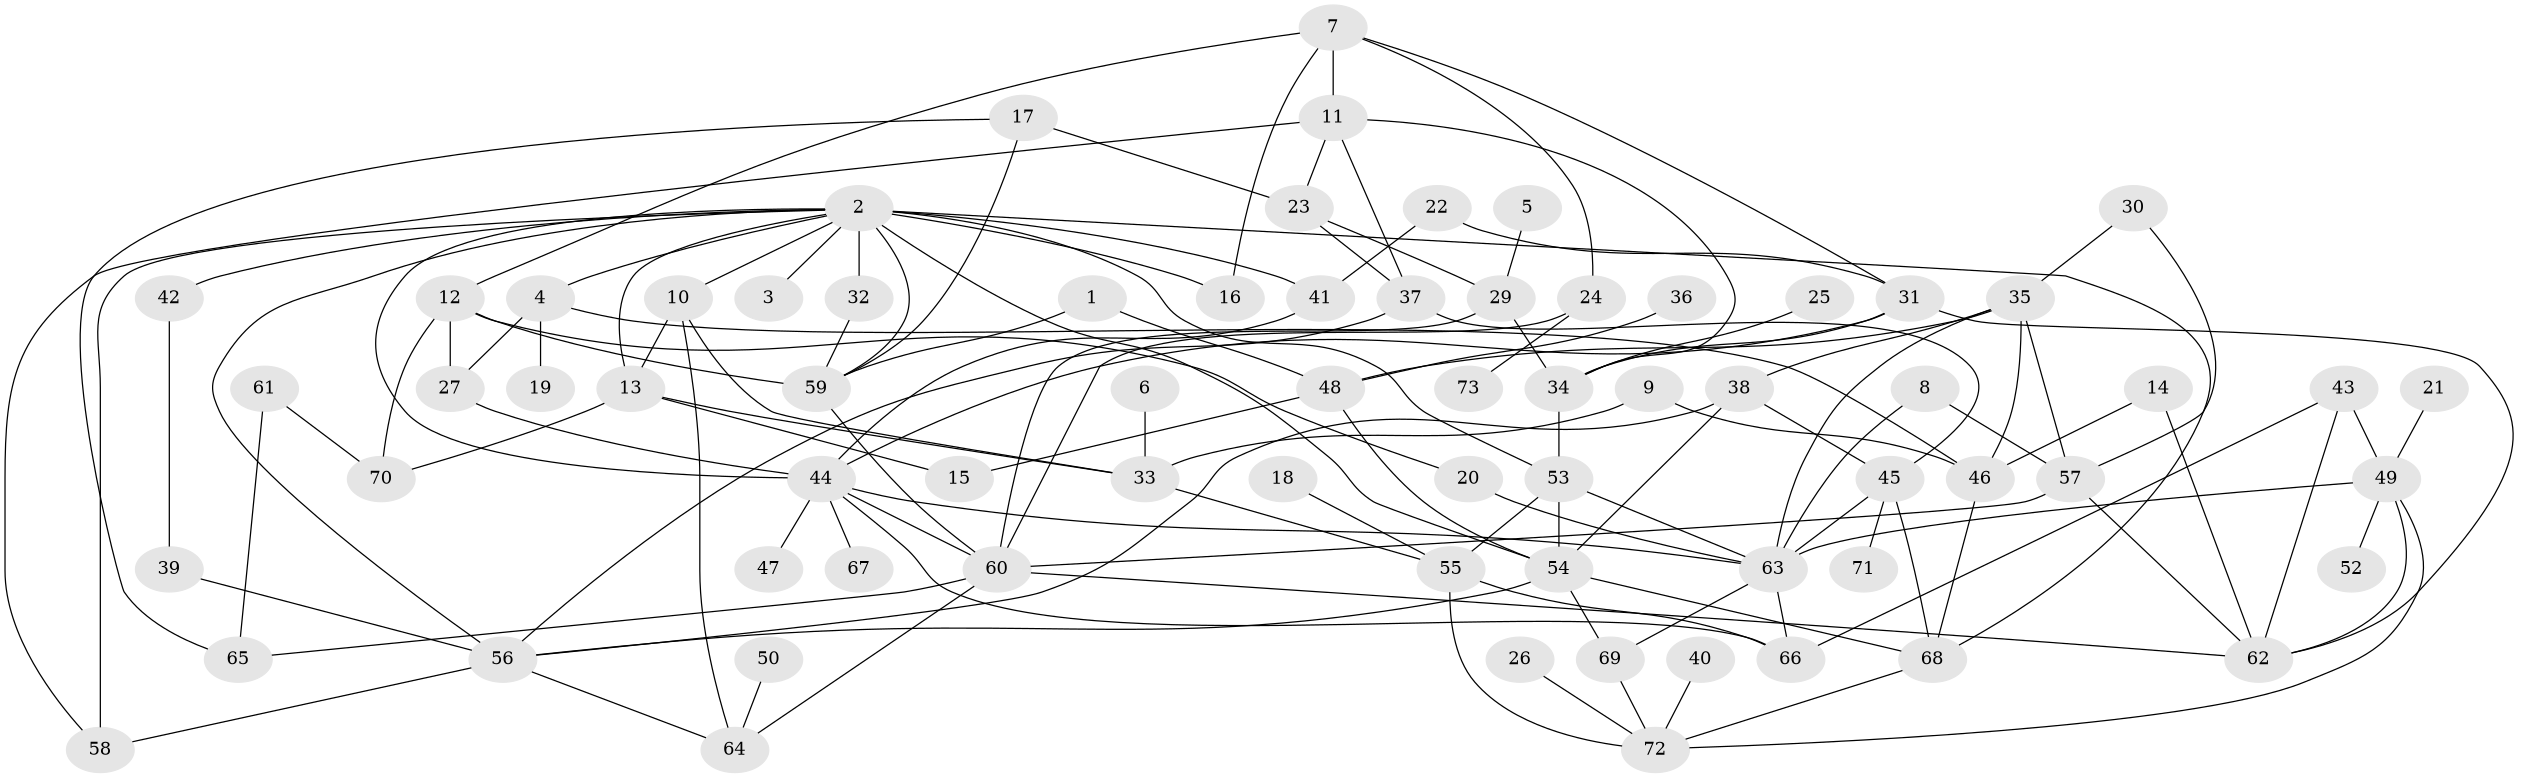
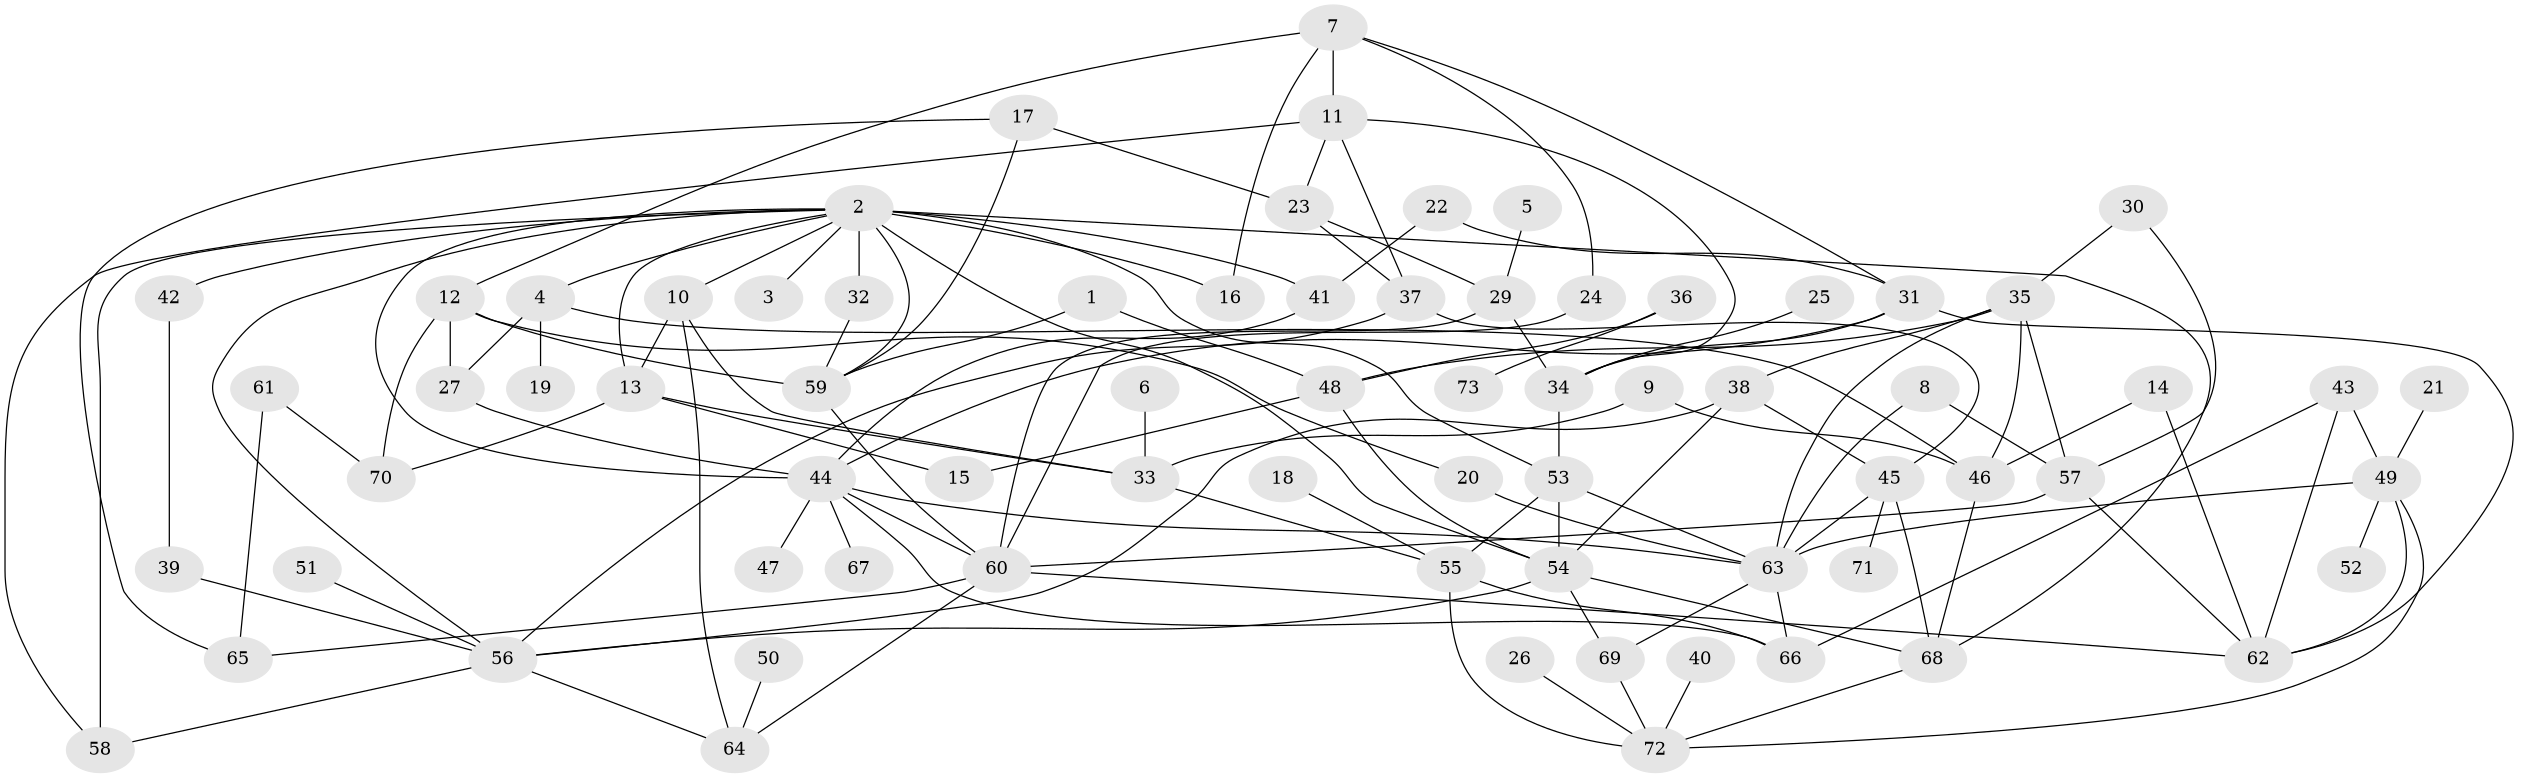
  graph {
    node [color=gray90 style=filled]
    edge [weight=1.0]
    1
    48
    59
    54
    15
    60
    2
    3
    4
    10
    13
    16
    32
    41
    42
    44
    53
    56
    58
    68
    19
    27
    46
    33
    64
    70
    39
    63
    66
    47
    67
    55
    69
    72
    5
    29
    34
    6
    7
    11
    12
    24
    31
    23
    37
    20
    73
    62
    8
    57
    9
    45
    14
    17
    65
    18
    21
    49
    52
    22
    25
    26
    30
    35
    38
    36
    71
    40
    43
    50
+   51
    61
    1 -- 48
    1 -- 59
    48 -- 54
    48 -- 15
    59 -- 60
    54 -- 56
    54 -- 68
    54 -- 69
    60 -- 64
    60 -- 62
    60 -- 65
    2 -- 59
    2 -- 54
    2 -- 3
    2 -- 4
    2 -- 10
    2 -- 13
    2 -- 16
    2 -- 32
    2 -- 41
    2 -- 42
    2 -- 44
    2 -- 53 [weight=3.0]
    2 -- 56
    2 -- 58
    2 -- 68
    4 -- 19
    4 -- 27
    4 -- 46
    10 -- 13
    10 -- 33
    10 -- 64
    13 -- 15
    13 -- 33
    13 -- 70
    32 -- 59
    41 -- 44 [weight=2.0]
    42 -- 39
    44 -- 60 [weight=2.0]
    44 -- 63
    44 -- 66
    44 -- 47
    44 -- 67
    53 -- 54
    53 -- 63
    53 -- 55
    56 -- 58
    56 -- 64
    68 -- 72
    27 -- 44
    46 -- 68
    33 -- 55
    39 -- 56
    63 -- 66
    63 -- 69
    55 -- 66
    55 -- 72
    69 -- 72
    5 -- 29
    29 -- 60
    29 -- 34
    34 -- 53
    6 -- 33
    7 -- 16
    7 -- 11
    7 -- 12
    7 -- 24
    7 -- 31
    11 -- 58
    11 -- 34
    11 -- 23
    11 -- 37
    12 -- 59
    12 -- 27
    12 -- 70
    12 -- 20
    24 -- 60
-   24 -- 73
+   36 -- 73
    31 -- 44 [weight=2.0]
    31 -- 34
    31 -- 62
    23 -- 29
    23 -- 37
    37 -- 56
    37 -- 45
    20 -- 63
    8 -- 63
    8 -- 57
    57 -- 60
    57 -- 62
    9 -- 46
    9 -- 33
    45 -- 68
    45 -- 63
    45 -- 71
    14 -- 46
    14 -- 62
    17 -- 59
    17 -- 23
    17 -- 65
    18 -- 55
    21 -- 49
    49 -- 63
    49 -- 72
    49 -- 62
    49 -- 52
    22 -- 41
    22 -- 31
    25 -- 34
    26 -- 72
    30 -- 57
    30 -- 35
    35 -- 48
    35 -- 46
    35 -- 63
    35 -- 57
    35 -- 38
    38 -- 54
    38 -- 56
    38 -- 45 [weight=2.0]
    36 -- 48
    40 -- 72
    43 -- 66
    43 -- 62
    43 -- 49
    50 -- 64
+   51 -- 56
    61 -- 70
    61 -- 65
  }
